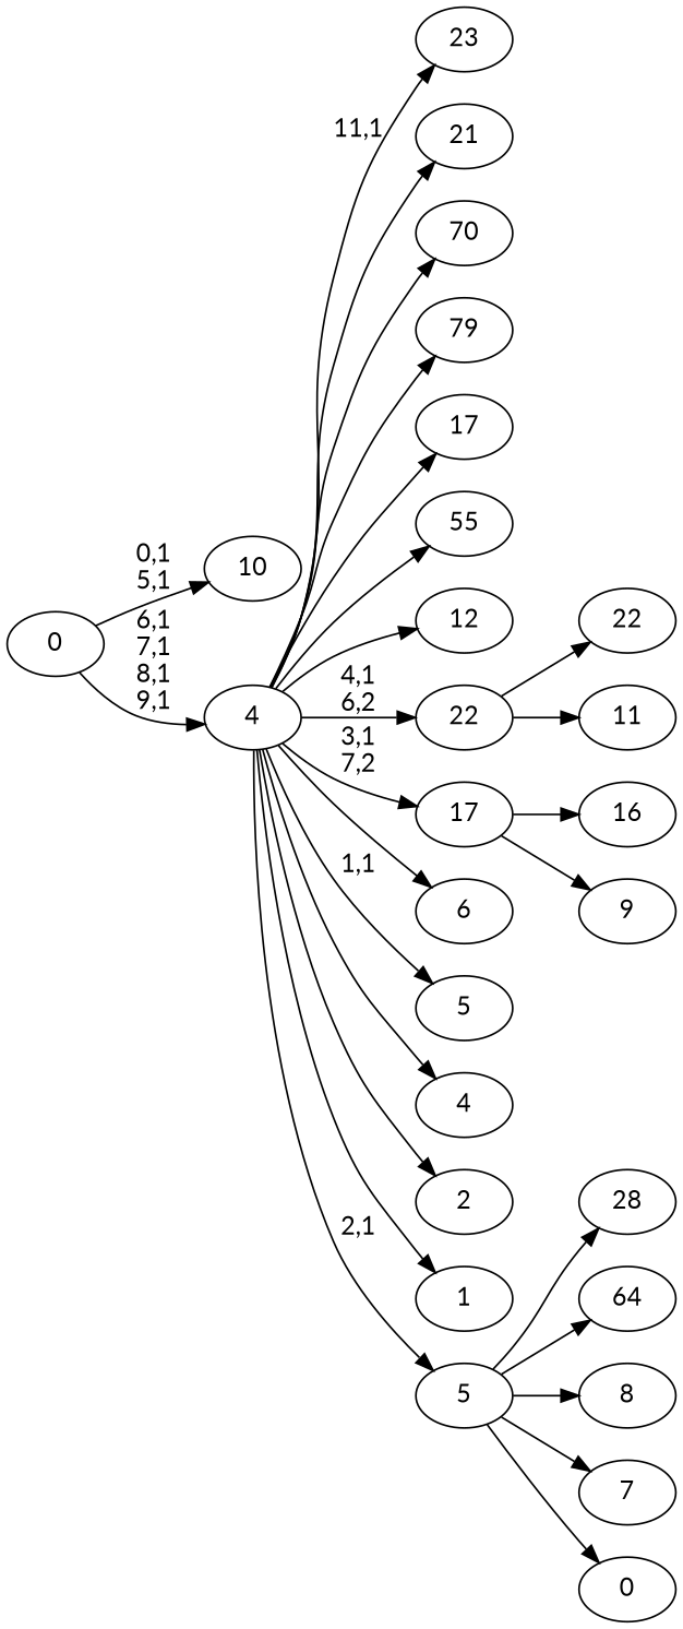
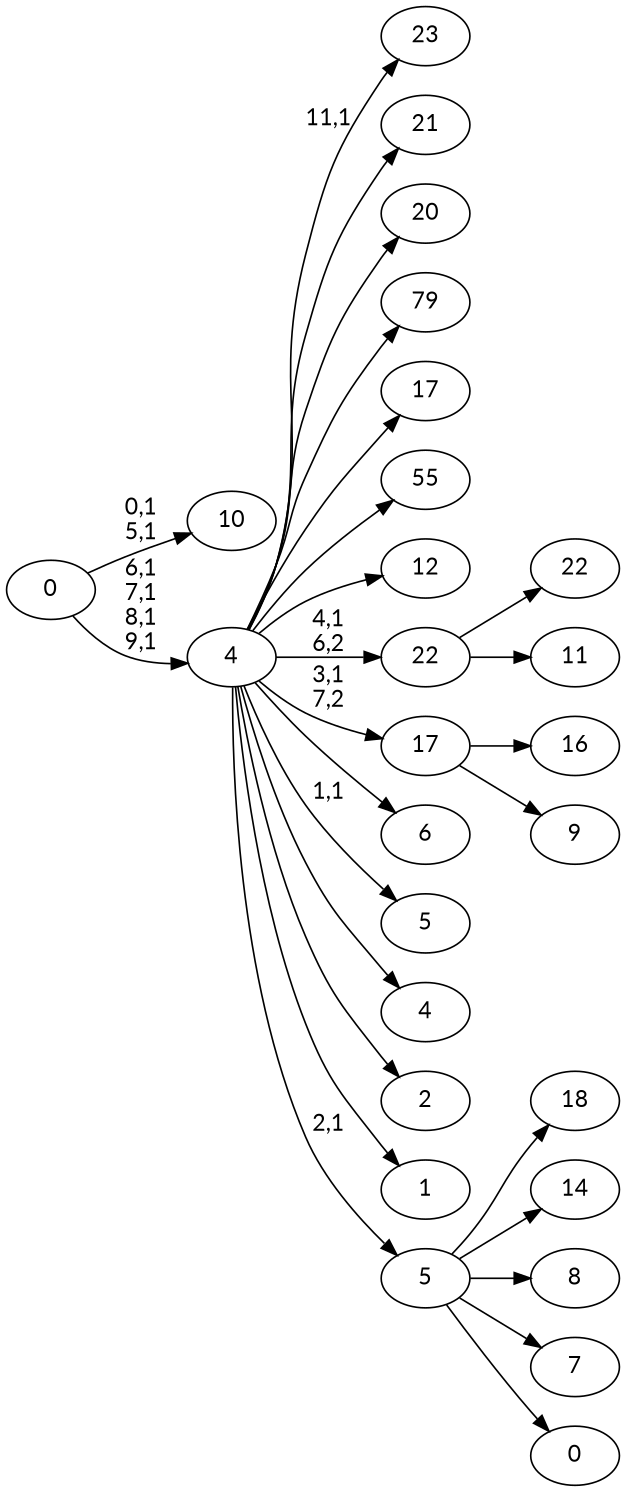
  digraph {
    fontname=Lato
    rankdir=LR
    node [fontname=Lato]
    edge [fontname=Lato]
    n1 [label=23]
    n2 [label=22]
    n3 [label=21]
-   n4 [label=70]
+   n4 [label=20]
    n5 [label=79]
-   n6 [label=28]
+   n6 [label=18]
    n7 [label=17]
    n8 [label=16]
    n9 [label=55]
-   n10 [label=64]
+   n10 [label=14]
    n11 [label=12]
    n12 [label=11]
    22
    n14 [label=10]
    n15 [label=9]
    17
    n17 [label=8]
    n18 [label=7]
    n19 [label=6]
    n20 [label=5]
    n21 [label=4]
    n22 [label=2]
    n23 [label=1]
    n24 [label=0]
    5
    4
    0
    22 -> n2
    22 -> n12
    17 -> n8
    17 -> n15
    5 -> n6
    5 -> n10
    5 -> n17
    5 -> n18
    5 -> n24
    4 -> n1 [label="11,1"]
    4 -> n3
    4 -> n4
    4 -> n5
    4 -> n7
    4 -> n9
    4 -> n11
    4 -> 22 [label="4,1\n6,2"]
    4 -> 17 [label="3,1\n7,2"]
    4 -> n19
    4 -> n20 [label="1,1"]
    4 -> n21
    4 -> n22
    4 -> n23
    4 -> 5 [label="2,1"]
    0 -> n14 [label="0,1\n5,1"]
    0 -> 4 [label="6,1\n7,1\n8,1\n9,1"]
  }
